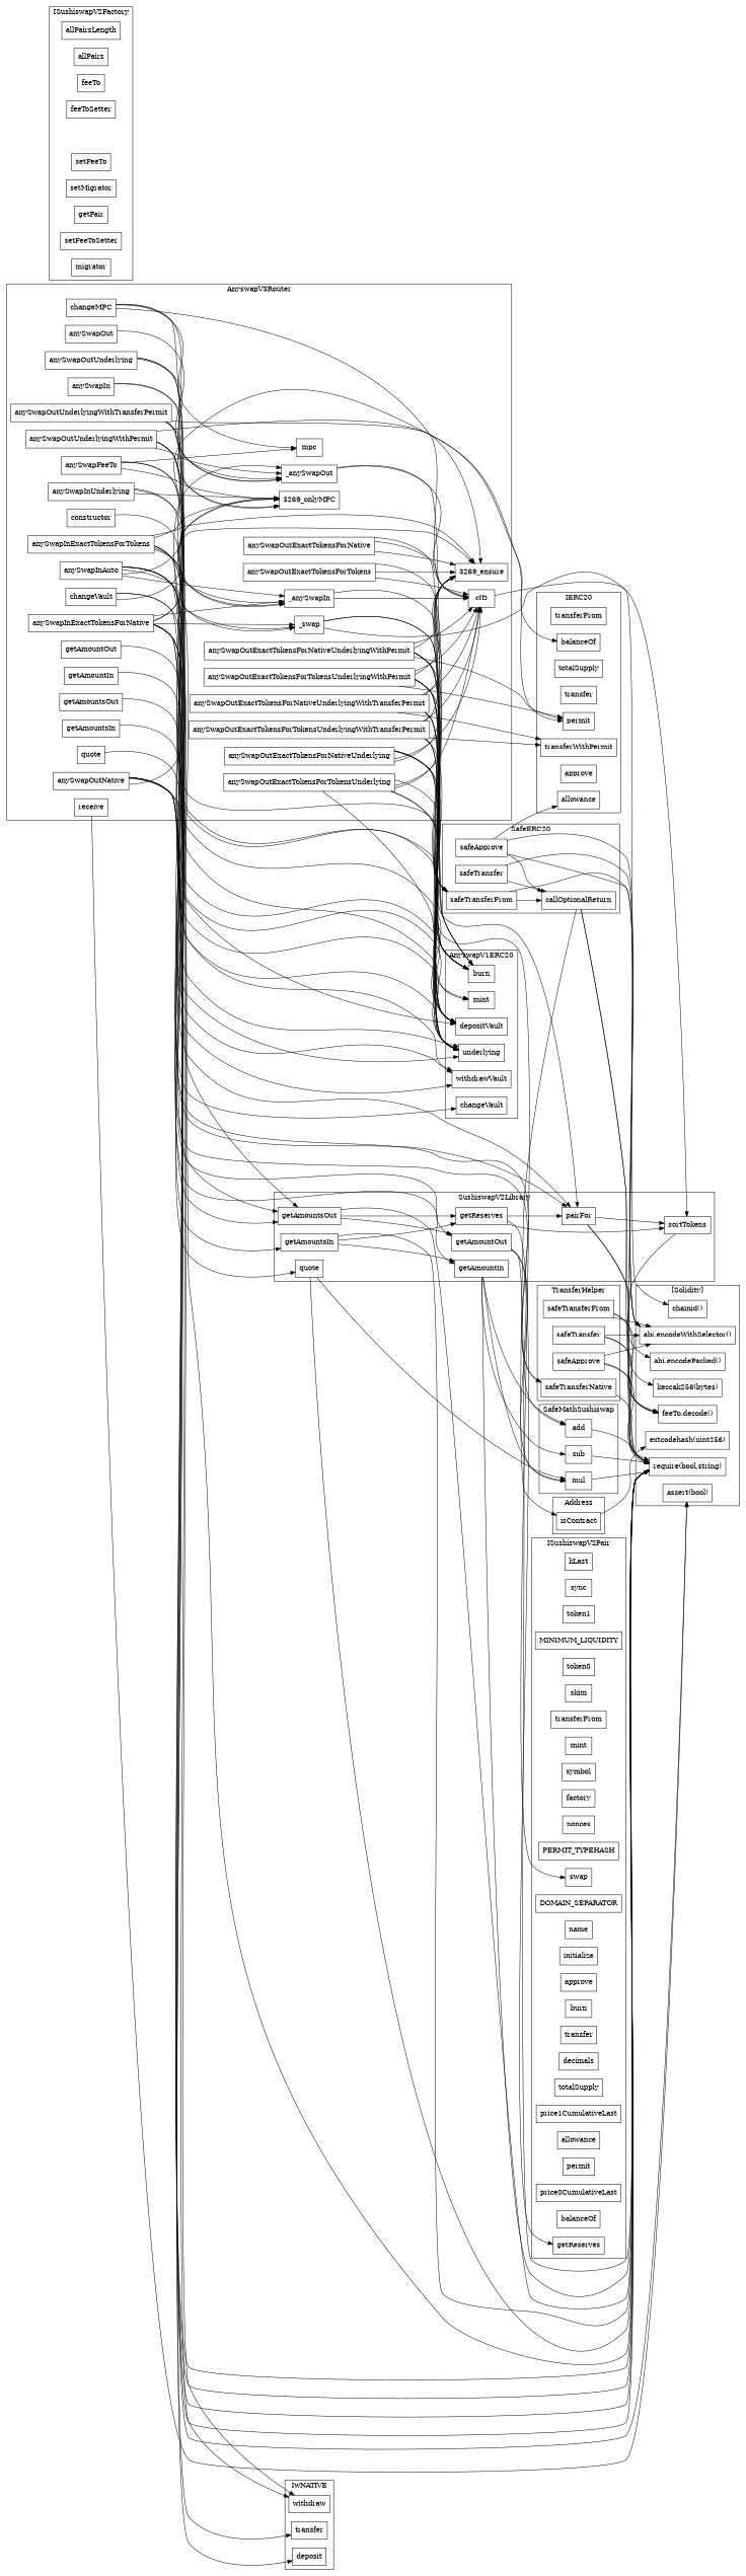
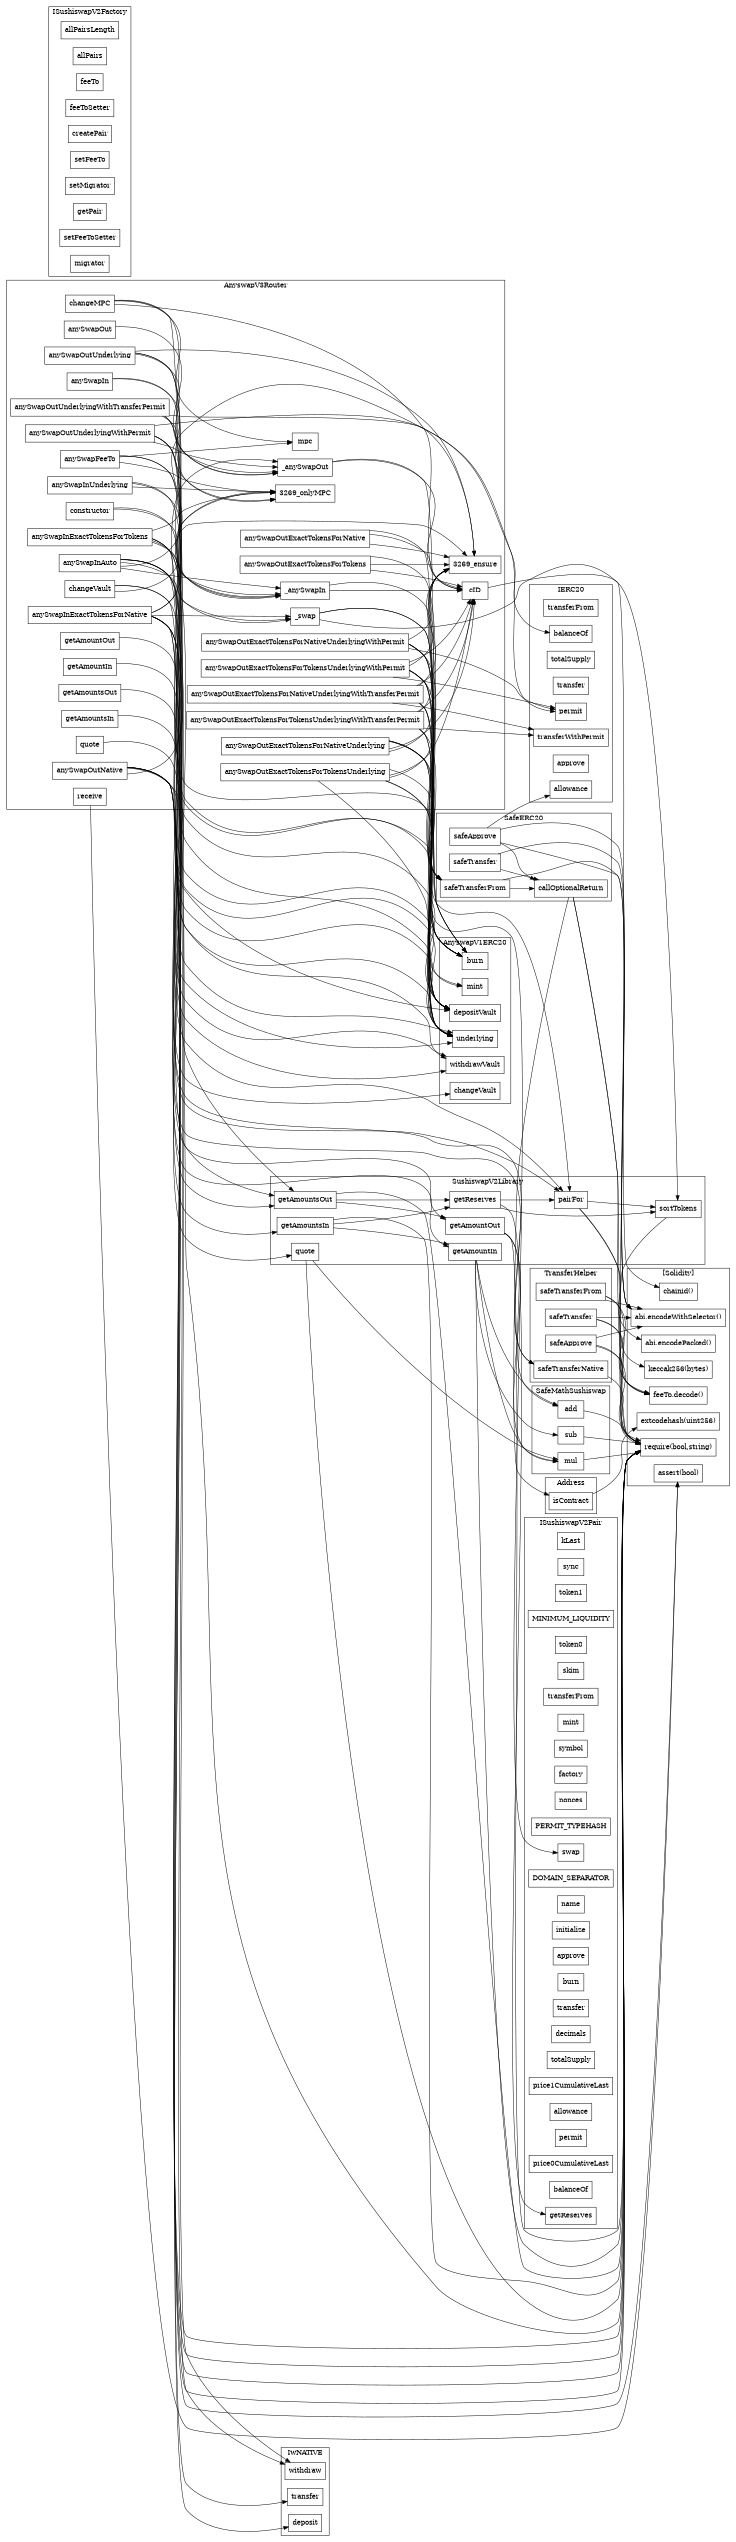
  strict digraph {
    rankdir=LR
    node [shape=box]
    n1 [label=transferFrom]
    n2 [label=allowance]
    n3 [label=totalSupply]
    n4 [label=transfer]
    n5 [label=permit]
    n6 [label=balanceOf]
    n7 [label=approve]
    n8 [label=transferWithPermit]
    n9 [label=getAmountOut]
    n10 [label=anySwapInAuto]
    n11 [label=_anySwapIn]
    "3269_onlyMPC"
    n13 [label=getAmountIn]
    n14 [label=changeMPC]
    n15 [label=cID]
    n16 [label=mpc]
    n17 [label=_anySwapOut]
    n18 [label=anySwapOutNative]
    n19 [label=anySwapFeeTo]
    n20 [label=anySwapOutExactTokensForTokensUnderlyingWithPermit]
    "3269_ensure"
    n22 [label=anySwapOutExactTokensForTokensUnderlyingWithTransferPermit]
    n23 [label=anySwapOutExactTokensForTokensUnderlying]
    n24 [label=anySwapOutUnderlying]
    n25 [label=getAmountsOut]
    n26 [label=anySwapInExactTokensForNative]
    n27 [label=_swap]
    n28 [label=constructor]
    n29 [label=anySwapInExactTokensForTokens]
    n30 [label=anySwapIn]
    n31 [label=anySwapOutExactTokensForNativeUnderlying]
    n32 [label=anySwapOut]
    n33 [label=anySwapInUnderlying]
    n34 [label=anySwapOutExactTokensForTokens]
    n35 [label=getAmountsIn]
    n36 [label=anySwapOutExactTokensForNativeUnderlyingWithTransferPermit]
    n37 [label=anySwapOutUnderlyingWithPermit]
    n38 [label=changeVault]
    n39 [label=anySwapOutUnderlyingWithTransferPermit]
    n40 [label=anySwapOutExactTokensForNative]
    n41 [label=anySwapOutExactTokensForNativeUnderlyingWithPermit]
    n42 [label=receive]
    n43 [label=quote]
    n44 [label=transfer]
    n45 [label=deposit]
    n46 [label=withdraw]
    n47 [label=safeTransferNative]
    n48 [label=safeTransfer]
    n49 [label=safeApprove]
    n50 [label=safeTransferFrom]
    n51 [label=getAmountIn]
    n52 [label=pairFor]
    n53 [label=sortTokens]
    n54 [label=getAmountsOut]
    n55 [label=getAmountOut]
    n56 [label=getReserves]
    n57 [label=quote]
    n58 [label=getAmountsIn]
    n59 [label=kLast]
    n60 [label=sync]
    n61 [label=token1]
    n62 [label=MINIMUM_LIQUIDITY]
    n63 [label=token0]
    n64 [label=skim]
    n65 [label=transferFrom]
    n66 [label=mint]
    n67 [label=symbol]
    n68 [label=factory]
    n69 [label=nonces]
    n70 [label=PERMIT_TYPEHASH]
    n71 [label=getReserves]
    n72 [label=DOMAIN_SEPARATOR]
    n73 [label=name]
    n74 [label=initialize]
    n75 [label=approve]
    n76 [label=burn]
    n77 [label=transfer]
    n78 [label=decimals]
    n79 [label=totalSupply]
    n80 [label=price1CumulativeLast]
    n81 [label=allowance]
    n82 [label=permit]
    n83 [label=price0CumulativeLast]
    n84 [label=balanceOf]
    n85 [label=swap]
    n86 [label=safeTransfer]
    n87 [label=callOptionalReturn]
    n88 [label=safeApprove]
    n89 [label=safeTransferFrom]
    n90 [label=allPairsLength]
    n91 [label=allPairs]
    n92 [label=feeTo]
    n93 [label=feeToSetter]
+   n94 [label=createPair]
    n95 [label=setFeeTo]
    n96 [label=setMigrator]
    n97 [label=getPair]
    n98 [label=setFeeToSetter]
    n99 [label=migrator]
    n100 [label=sub]
    n101 [label=mul]
    n102 [label=add]
    n103 [label=mint]
    n104 [label=burn]
    n105 [label=underlying]
    n106 [label=depositVault]
    n107 [label=withdrawVault]
    n108 [label=changeVault]
    n109 [label=isContract]
    "require(bool,string)"
    "chainid()"
    "assert(bool)"
    "abi.encodeWithSelector()"
    n114 [label="feeTo.decode()"]
    "abi.encodePacked()"
    "keccak256(bytes)"
    "extcodehash(uint256)"
    subgraph cluster_1 {
      label=IERC20
      n1
      n2
      n3
      n4
      n5
      n6
      n7
      n8
    }
    subgraph cluster_2 {
      label=AnyswapV3Router
      n9
      n10
      n11
      "3269_onlyMPC"
      n13
      n14
      n15
      n16
      n17
      n18
      n19
      n20
      "3269_ensure"
      n22
      n23
      n24
      n25
      n26
      n27
      n28
      n29
      n30
      n31
      n32
      n33
      n34
      n35
      n36
      n37
      n38
      n39
      n40
      n41
      n42
      n43
    }
    subgraph cluster_3 {
      label=IwNATIVE
      n44
      n45
      n46
    }
    subgraph cluster_4 {
      label=TransferHelper
      n47
      n48
      n49
      n50
    }
    subgraph cluster_5 {
      label=SushiswapV2Library
      n51
      n52
      n53
      n54
      n55
      n56
      n57
      n58
    }
    subgraph cluster_6 {
      label=ISushiswapV2Pair
      n59
      n60
      n61
      n62
      n63
      n64
      n65
      n66
      n67
      n68
      n69
      n70
      n71
      n72
      n73
      n74
      n75
      n76
      n77
      n78
      n79
      n80
      n81
      n82
      n83
      n84
      n85
    }
    subgraph cluster_7 {
      label=SafeERC20
      n86
      n87
      n88
      n89
    }
    subgraph cluster_8 {
      label=ISushiswapV2Factory
      n90
      n91
      n92
      n93
+     n94
      n95
      n96
      n97
      n98
      n99
    }
    subgraph cluster_9 {
      label=SafeMathSushiswap
      n100
      n101
      n102
    }
    subgraph cluster_10 {
      label=AnyswapV1ERC20
      n103
      n104
      n105
      n106
      n107
      n108
    }
    subgraph cluster_11 {
      label=Address
      n109
    }
    subgraph cluster_12 {
      label="[Solidity]"
      "require(bool,string)"
      "chainid()"
      "assert(bool)"
      "abi.encodeWithSelector()"
      n114
      "abi.encodePacked()"
      "keccak256(bytes)"
      "extcodehash(uint256)"
    }
    n9 -> n55
    n10 -> n6
    n10 -> n11
    n10 -> n27
    n10 -> n46
    n10 -> n47
    n10 -> n105
    n10 -> n107
    n11 -> n15
    n11 -> n103
    n13 -> n51
    n14 -> "3269_onlyMPC"
    n14 -> n15
    n14 -> n16
    n14 -> "require(bool,string)"
    n15 -> "chainid()"
    n17 -> n15
    n17 -> n104
    n18 -> n17
    n18 -> n44
    n18 -> n45
    n18 -> n105
    n18 -> n106
    n18 -> "require(bool,string)"
    n18 -> "assert(bool)"
    n19 -> "3269_onlyMPC"
    n19 -> n16
    n19 -> n103
    n19 -> n107
    n20 -> n5
    n20 -> n15
    n20 -> "3269_ensure"
    n20 -> n89
    n20 -> n104
    n20 -> n105
    n20 -> n106
    n22 -> n8
    n22 -> n15
    n22 -> "3269_ensure"
    n22 -> n104
    n22 -> n105
    n22 -> n106
    n23 -> n15
    n23 -> "3269_ensure"
    n23 -> n89
    n23 -> n104
    n23 -> n105
    n23 -> n106
    n24 -> n17
    n24 -> n89
    n24 -> n106
    n25 -> n54
-   n26 -> n11
+   n28 -> n11
    n26 -> "3269_onlyMPC"
    n26 -> "3269_ensure"
    n26 -> n27
    n26 -> n46
    n26 -> n47
    n26 -> n52
    n26 -> n54
    n26 -> "require(bool,string)"
    n27 -> n52
    n27 -> n53
    n27 -> n85
    n28 -> n105
    n29 -> n11
    n29 -> "3269_onlyMPC"
-   n29 -> "3269_ensure"
+   n24 -> "3269_ensure"
    n29 -> n27
    n29 -> n52
    n29 -> n54
    n29 -> "require(bool,string)"
    n30 -> n11
    n30 -> "3269_onlyMPC"
    n31 -> n15
    n31 -> "3269_ensure"
    n31 -> n89
    n31 -> n104
    n31 -> n105
    n31 -> n106
    n32 -> n17
    n33 -> n11
    n33 -> "3269_onlyMPC"
    n33 -> n107
    n34 -> n15
    n34 -> "3269_ensure"
    n34 -> n104
    n35 -> n58
    n36 -> n8
    n36 -> n15
    n36 -> "3269_ensure"
    n36 -> n104
    n36 -> n105
    n36 -> n106
    n37 -> n5
    n37 -> n17
    n37 -> n89
    n37 -> n105
    n37 -> n106
    n38 -> "3269_onlyMPC"
    n38 -> n108
    n38 -> "require(bool,string)"
    n39 -> n17
    n39 -> "3269_ensure"
    n39 -> n105
    n39 -> n106
    n40 -> n15
    n40 -> "3269_ensure"
    n40 -> n104
    n41 -> n5
-   n41 -> n15
    n41 -> "3269_ensure"
    n41 -> n89
    n41 -> n104
    n41 -> n105
    n41 -> n106
    n42 -> "assert(bool)"
    n43 -> n57
    n47 -> "require(bool,string)"
    n48 -> "require(bool,string)"
    n48 -> "abi.encodeWithSelector()"
    n48 -> n114
    n49 -> "require(bool,string)"
    n49 -> "abi.encodeWithSelector()"
    n49 -> n114
    n50 -> "require(bool,string)"
    n50 -> "abi.encodeWithSelector()"
    n50 -> n114
    n51 -> n100
    n51 -> n101
    n51 -> n102
    n51 -> "require(bool,string)"
    n52 -> n53
    n52 -> "abi.encodePacked()"
    n52 -> "keccak256(bytes)"
    n53 -> "require(bool,string)"
    n54 -> n55
    n54 -> n56
    n54 -> "require(bool,string)"
    n55 -> n101
    n55 -> n102
    n55 -> "require(bool,string)"
    n56 -> n52
    n56 -> n53
    n56 -> n71
    n57 -> n101
    n57 -> "require(bool,string)"
    n58 -> n51
    n58 -> n56
    n58 -> "require(bool,string)"
    n86 -> n87
    n86 -> "abi.encodeWithSelector()"
    n87 -> n109
    n87 -> "require(bool,string)"
    n87 -> n114
    n88 -> n2
    n88 -> n87
    n88 -> "require(bool,string)"
    n88 -> "abi.encodeWithSelector()"
    n89 -> n87
    n89 -> "abi.encodeWithSelector()"
    n100 -> "require(bool,string)"
    n101 -> "require(bool,string)"
    n102 -> "require(bool,string)"
    n109 -> "extcodehash(uint256)"
  }
